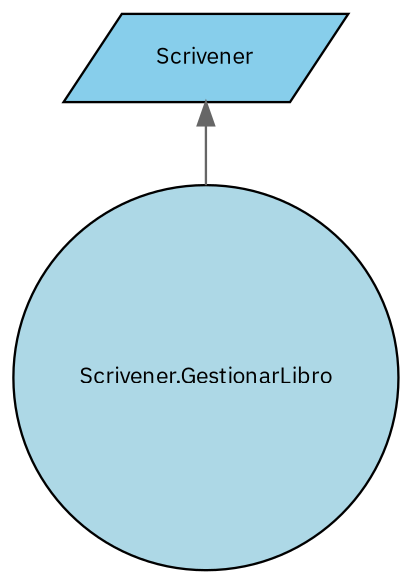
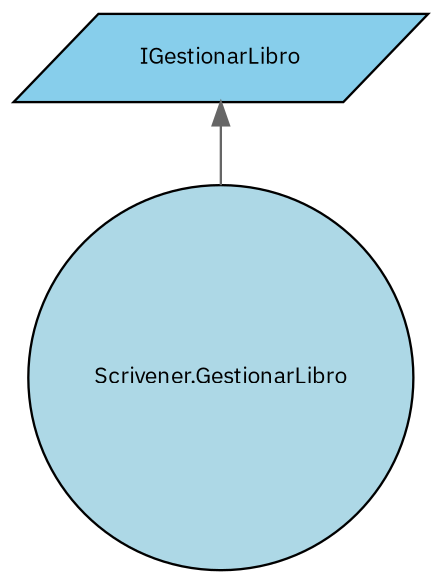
  digraph {
    fontname="IBM Plex Sans"
    node [color=black fontname="IBM Plex Sans" fontsize=10 style=filled]
    n1 [fillcolor=lightblue fontcolor=black height=0.2 label="Scrivener.GestionarLibro" shape=circle width=0.4]
-   n2 [fillcolor=skyblue height=0.2 label=Scrivener shape=parallelogram width=0.4]
+   n2 [fillcolor=skyblue height=0.2 label=IGestionarLibro shape=parallelogram width=0.4]
    n2 -> n1 [color=gray40 dir=back fontname="IBM Plex Sans" fontsize=10 labelfontname=Helvetica labelfontsize=10 style=solid]
  }
